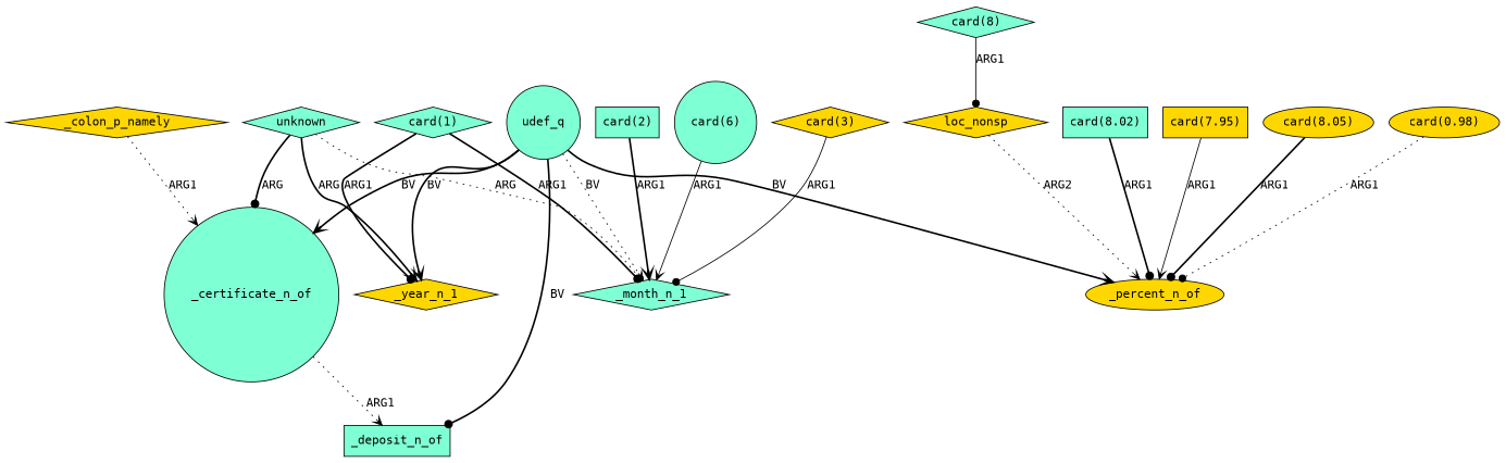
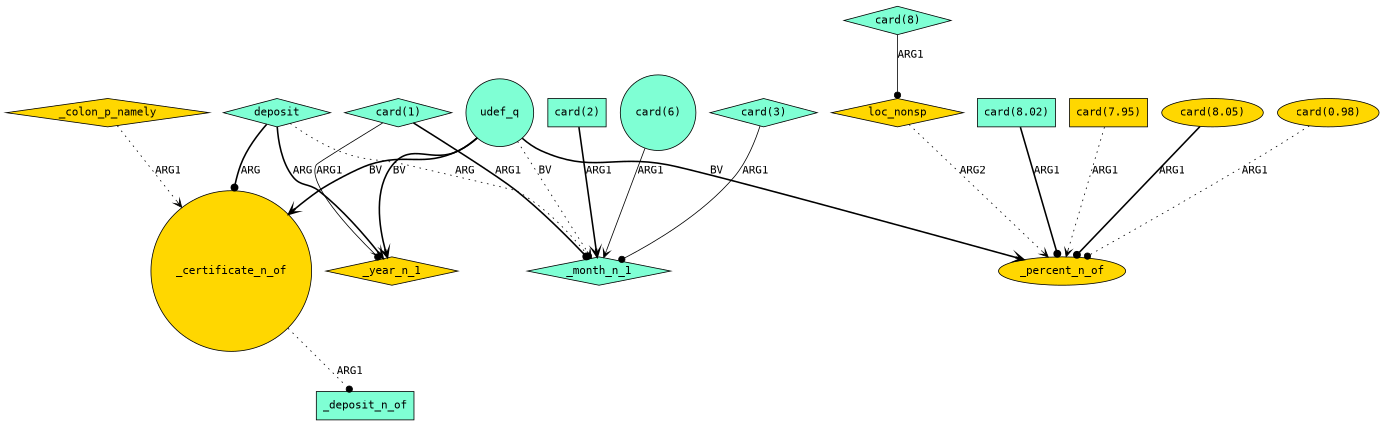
  digraph {
    fontname="DejaVu Sans Mono"
    node [fillcolor=gold fontname="DejaVu Sans Mono" shape=diamond style=filled]
    edge [arrowhead=vee fontname="DejaVu Sans Mono" style=bold]
-   _certificate_n_of [fillcolor=aquamarine shape=circle]
-   unknown [fillcolor=aquamarine]
+   _certificate_n_of [shape=circle]
+   unknown [fillcolor=aquamarine label=deposit]
    _month_n_1 [fillcolor=aquamarine]
    _year_n_1
    _deposit_n_of [fillcolor=aquamarine shape=box]
    "card(2)" [fillcolor=aquamarine shape=box]
    "card(1)" [fillcolor=aquamarine]
    udef_q [fillcolor=aquamarine shape=circle]
    _percent_n_of [shape=ellipse]
    loc_nonsp
    "card(8.02)" [fillcolor=aquamarine shape=box]
    _colon_p_namely
    "card(8)" [fillcolor=aquamarine]
    "card(7.95)" [shape=box]
    "card(6)" [fillcolor=aquamarine shape=circle]
    "card(8.05)" [shape=ellipse]
    n17 [label="card(0.98)" shape=ellipse]
-   "card(3)"
-   _certificate_n_of -> _deposit_n_of [label=ARG1 style=dotted]
+   "card(3)" [fillcolor=aquamarine]
+   _certificate_n_of -> _deposit_n_of [arrowhead=dot label=ARG1 style=dotted]
    unknown -> _certificate_n_of [arrowhead=dot label=ARG]
    unknown -> _month_n_1 [arrowhead=dot label=ARG style=dotted]
    unknown -> _year_n_1 [label=ARG]
    "card(2)" -> _month_n_1 [label=ARG1]
    "card(1)" -> _month_n_1 [arrowhead=dot label=ARG1]
-   "card(1)" -> _year_n_1 [arrowhead=dot label=ARG1]
+   "card(1)" -> _year_n_1 [arrowhead=dot label=ARG1 style=solid]
    udef_q -> _certificate_n_of [label=BV]
    udef_q -> _month_n_1 [label=BV style=dotted]
    udef_q -> _year_n_1 [label=BV]
-   udef_q -> _deposit_n_of [arrowhead=dot label=BV]
    udef_q -> _percent_n_of [label=BV]
    loc_nonsp -> _percent_n_of [label=ARG2 style=dotted]
    "card(8.02)" -> _percent_n_of [arrowhead=dot label=ARG1]
    _colon_p_namely -> _certificate_n_of [label=ARG1 style=dotted]
    "card(8)" -> loc_nonsp [arrowhead=dot label=ARG1 style=solid]
-   "card(7.95)" -> _percent_n_of [label=ARG1 style=solid]
+   "card(7.95)" -> _percent_n_of [label=ARG1 style=dotted]
    "card(6)" -> _month_n_1 [label=ARG1 style=solid]
    "card(8.05)" -> _percent_n_of [arrowhead=dot label=ARG1]
    n17 -> _percent_n_of [arrowhead=dot label=ARG1 style=dotted]
    "card(3)" -> _month_n_1 [arrowhead=dot label=ARG1 style=solid]
  }
